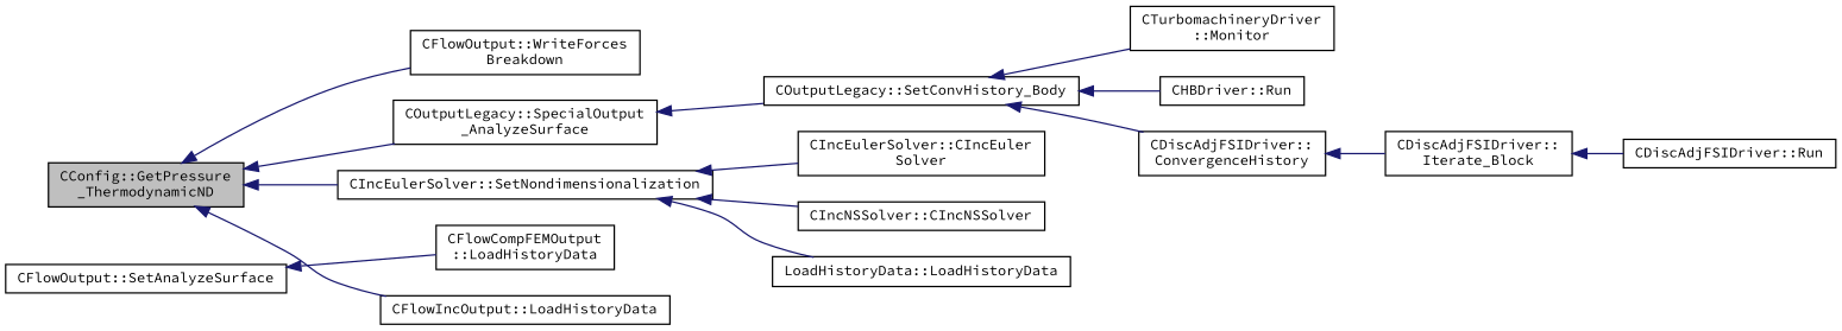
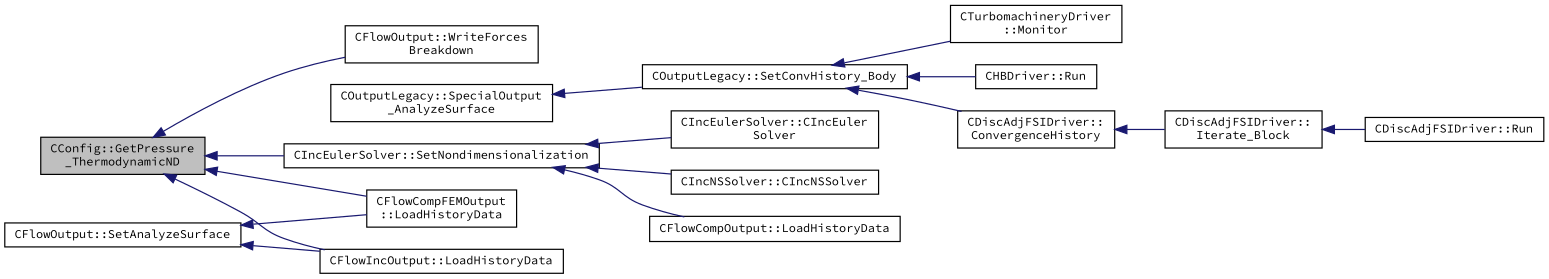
  digraph {
    fontname="Source Code Pro"
    rankdir=LR
    node [color=black fillcolor=white fontname="Source Code Pro" fontsize=10 shape=record style=filled]
    edge [color=midnightblue dir=back fontname="Source Code Pro" fontsize=10 labelfontname=Helvetica labelfontsize=10 style=solid]
    n1 [fillcolor=grey75 fontcolor=black height=0.2 label="CConfig::GetPressure\l_ThermodynamicND" width=0.4]
    n2 [height=0.2 label="CFlowOutput::WriteForces\lBreakdown" width=0.4]
    n3 [height=0.2 label="COutputLegacy::SpecialOutput\l_AnalyzeSurface" width=0.4]
    n4 [height=0.2 label="CIncEulerSolver::SetNondimensionalization" width=0.4]
    n5 [height=0.2 label="CFlowIncOutput::LoadHistoryData" width=0.4]
    n6 [height=0.2 label="CFlowOutput::SetAnalyzeSurface" width=0.4]
    n7 [height=0.2 label="CFlowCompFEMOutput\l::LoadHistoryData" width=0.4]
    n8 [height=0.2 label="COutputLegacy::SetConvHistory_Body" width=0.4]
-   n9 [height=0.2 label="LoadHistoryData::LoadHistoryData" width=0.4]
+   n9 [height=0.2 label="CFlowCompOutput::LoadHistoryData" width=0.4]
    n10 [height=0.2 label="CIncEulerSolver::CIncEuler\lSolver" width=0.4]
    n11 [height=0.2 label="CIncNSSolver::CIncNSSolver" width=0.4]
    n12 [height=0.2 label="CTurbomachineryDriver\l::Monitor" width=0.4]
    n13 [height=0.2 label="CHBDriver::Run" width=0.4]
    n14 [height=0.2 label="CDiscAdjFSIDriver::\lConvergenceHistory" width=0.4]
    n15 [height=0.2 label="CDiscAdjFSIDriver::\lIterate_Block" width=0.4]
    n16 [height=0.2 label="CDiscAdjFSIDriver::Run" width=0.4]
    n1 -> n2
-   n1 -> n3
+   n1 -> n7
    n1 -> n4
    n1 -> n5
    n3 -> n8
    n4 -> n9
    n4 -> n10
    n4 -> n11
+   n6 -> n5
    n6 -> n7
    n8 -> n12
    n8 -> n13
    n8 -> n14
    n14 -> n15
    n15 -> n16
  }
